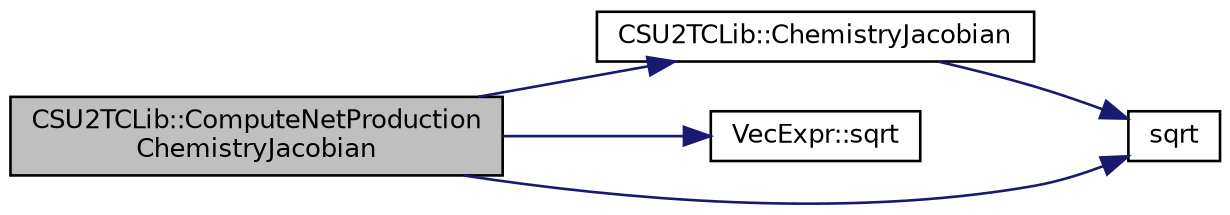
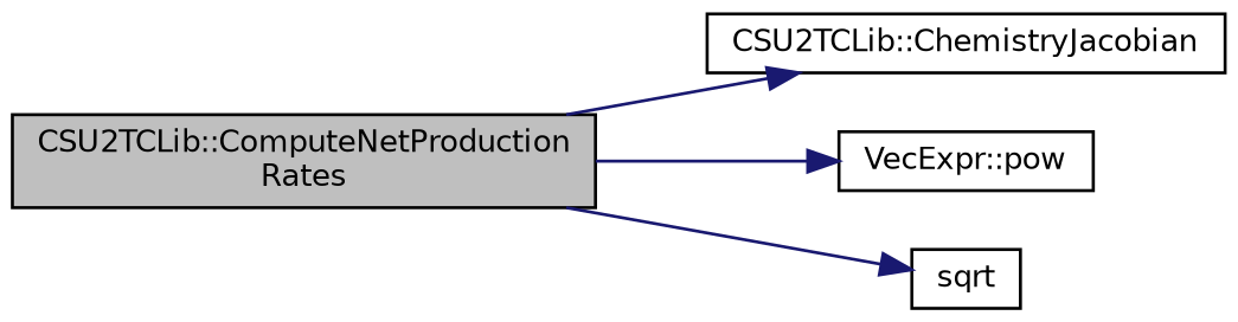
  digraph {
    rankdir=LR
    node [color=black fillcolor=white fontname=Helvetica fontsize=10 shape=record style=filled]
    edge [color=midnightblue fontname=Helvetica fontsize=10 labelfontname=Helvetica labelfontsize=10 style=solid]
-   n1 [fillcolor=grey75 fontcolor=black height=0.2 label="CSU2TCLib::ComputeNetProduction\lChemistryJacobian" width=0.4]
+   n1 [fillcolor=grey75 fontcolor=black height=0.2 label="CSU2TCLib::ComputeNetProduction\lRates" width=0.4]
    n2 [height=0.2 label="CSU2TCLib::ChemistryJacobian" width=0.4]
-   n3 [height=0.2 label="VecExpr::sqrt" width=0.4]
+   n3 [height=0.2 label="VecExpr::pow" width=0.4]
    n4 [height=0.2 label=sqrt width=0.4]
    n1 -> n2
    n1 -> n3
    n1 -> n4
-   n2 -> n4
  }
